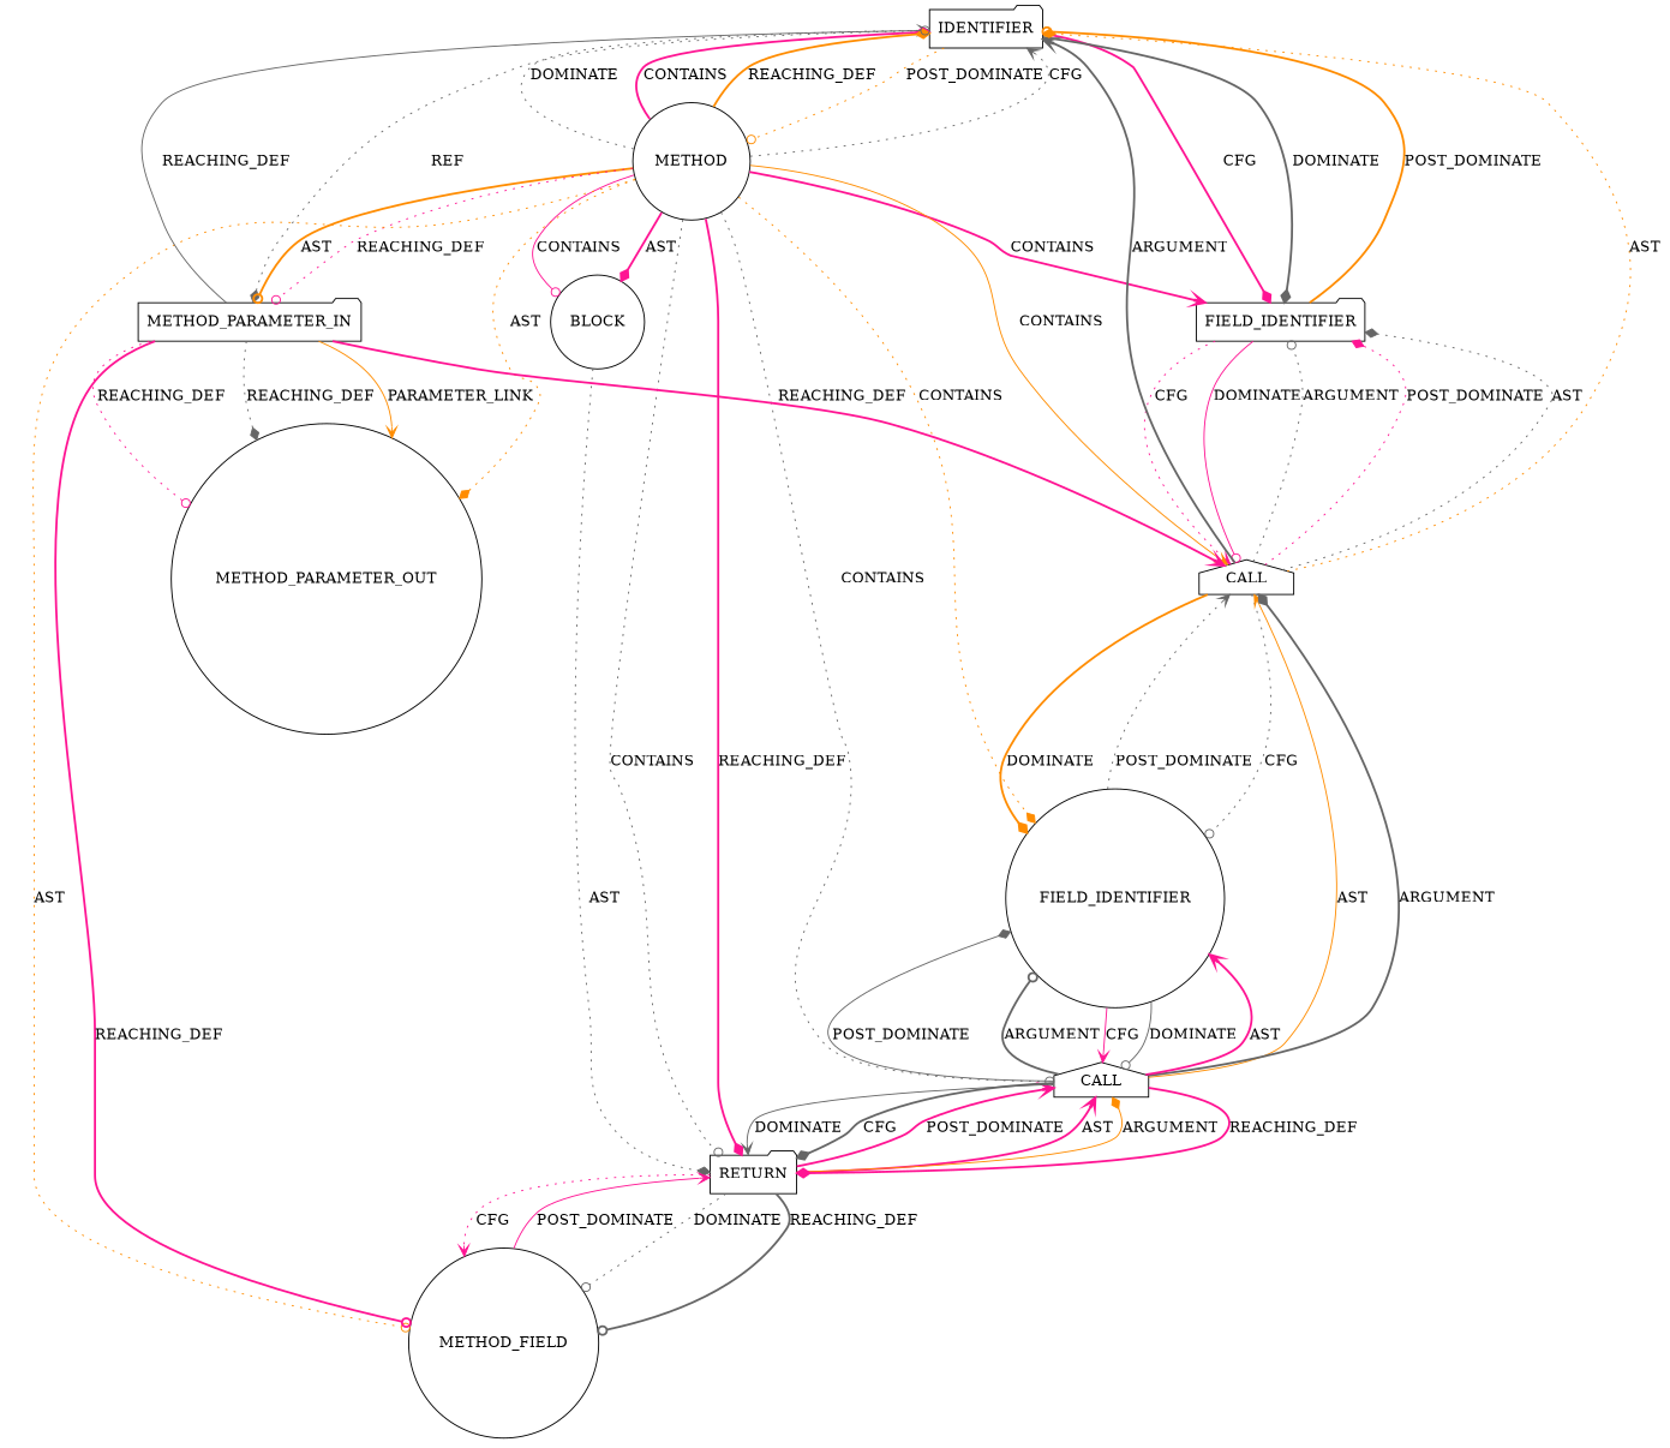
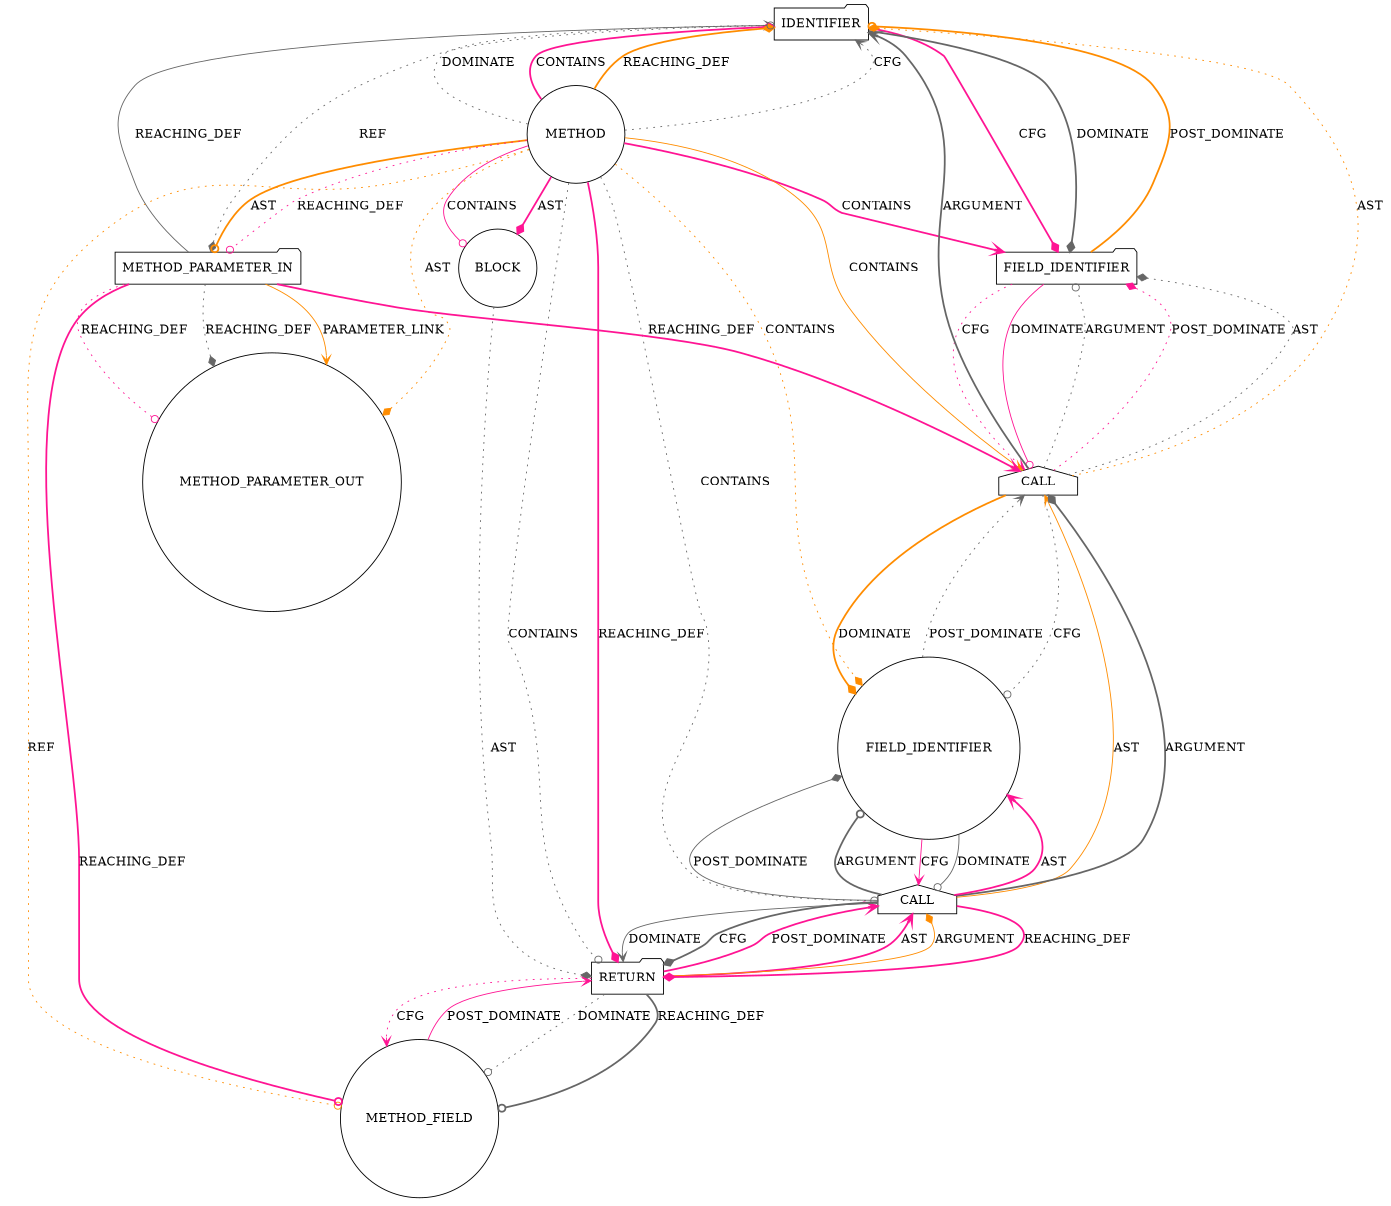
  digraph {
    node [CODE="struct ceph_connection *con" COLUMN_NUMBER=9 LINE_NUMBER=3517 ORDER=1 shape=circle]
    edge [arrowhead=diamond color=gray40 style=dotted]
    n1 [ARGUMENT_INDEX=1 CODE=con NAME=con TYPE_FULL_NAME="ceph_connection*" label=IDENTIFIER shape=folder]
    n2 [ARGUMENT_INDEX=2 CANONICAL_NAME=v2 CODE=v2 ORDER=2 label=FIELD_IDENTIFIER shape=folder]
    n3 [AST_PARENT_FULL_NAME="file_code_old-a282a2f-decode_preamble-523.c:<global>" AST_PARENT_TYPE=TYPE_DECL CODE="bool ceph_con_v2_opened(struct ceph_connection *con)\n{\n	return con->v2.peer_global_seq;\n}" COLUMN_NUMBER=1 COLUMN_NUMBER_END=1 FILENAME="file_code_old-a282a2f-decode_preamble-523.c" FULL_NAME=ceph_con_v2_opened IS_EXTERNAL=false LINE_NUMBER=3515 LINE_NUMBER_END=3518 NAME=ceph_con_v2_opened ORDER=133 SIGNATURE="bool ceph_con_v2_opened (ceph_connection*)" label=METHOD]
    n4 [COLUMN_NUMBER=25 EVALUATION_STRATEGY=BY_VALUE INDEX=1 IS_VARIADIC=false LINE_NUMBER=3515 NAME=con TYPE_FULL_NAME="ceph_connection*" label=METHOD_PARAMETER_IN shape=folder]
    n5 [ARGUMENT_INDEX=1 CODE="con->v2" DISPATCH_TYPE=STATIC_DISPATCH METHOD_FULL_NAME="<operator>.indirectFieldAccess" NAME="<operator>.indirectFieldAccess" TYPE_FULL_NAME="<empty>" label=CALL shape=house]
    n6 [ARGUMENT_INDEX=-1 CODE="{\n	return con->v2.peer_global_seq;\n}" COLUMN_NUMBER=1 LINE_NUMBER=3516 ORDER=2 TYPE_FULL_NAME=void label=BLOCK]
    n7 [ARGUMENT_INDEX=-1 CODE="return con->v2.peer_global_seq;" COLUMN_NUMBER=2 label=RETURN shape=folder]
    n8 [CODE=RET COLUMN_NUMBER=1 EVALUATION_STRATEGY=BY_VALUE LINE_NUMBER=3515 ORDER=3 TYPE_FULL_NAME=bool label=METHOD_FIELD]
    n9 [ARGUMENT_INDEX=2 CANONICAL_NAME=peer_global_seq CODE=peer_global_seq ORDER=2 label=FIELD_IDENTIFIER]
    n10 [ARGUMENT_INDEX=-1 CODE="con->v2.peer_global_seq" DISPATCH_TYPE=STATIC_DISPATCH METHOD_FULL_NAME="<operator>.fieldAccess" NAME="<operator>.fieldAccess" TYPE_FULL_NAME="<empty>" label=CALL shape=house]
    n11 [COLUMN_NUMBER=25 EVALUATION_STRATEGY=BY_VALUE INDEX=1 IS_VARIADIC=false LINE_NUMBER=3515 NAME=con TYPE_FULL_NAME="ceph_connection*" label=METHOD_PARAMETER_OUT]
    n1 -> n2 [color=deeppink label=CFG style=bold]
    n1 -> n2 [label=DOMINATE style=bold]
-   n1 -> n3 [arrowhead=odot color=darkorange label=POST_DOMINATE]
    n1 -> n4 [label=REF]
    n2 -> n1 [arrowhead=odot color=darkorange label=POST_DOMINATE style=bold]
    n2 -> n5 [arrowhead=vee color=deeppink label=CFG]
    n2 -> n5 [arrowhead=odot color=deeppink label=DOMINATE style=solid]
    n3 -> n1 [arrowhead=vee label=CFG]
    n3 -> n1 [arrowhead=vee label=DOMINATE]
    n3 -> n1 [color=deeppink label=CONTAINS style=bold]
    n3 -> n1 [color=darkorange label=REACHING_DEF style=bold]
    n3 -> n2 [arrowhead=vee color=deeppink label=CONTAINS style=bold]
    n3 -> n4 [arrowhead=odot color=darkorange label=AST style=bold]
    n3 -> n4 [arrowhead=odot color=deeppink label=REACHING_DEF]
    n3 -> n5 [arrowhead=vee color=darkorange label=CONTAINS style=solid]
    n3 -> n6 [arrowhead=odot color=deeppink label=CONTAINS style=solid]
    n3 -> n6 [color=deeppink label=AST style=bold]
    n3 -> n7 [arrowhead=odot label=CONTAINS]
    n3 -> n7 [color=deeppink label=REACHING_DEF style=bold]
-   n3 -> n8 [arrowhead=odot color=darkorange label=AST]
+   n3 -> n8 [arrowhead=odot color=darkorange label=REF]
    n3 -> n9 [color=darkorange label=CONTAINS]
    n3 -> n10 [arrowhead=odot label=CONTAINS]
    n3 -> n11 [color=darkorange label=AST]
    n4 -> n1 [VARIABLE=con arrowhead=odot label=REACHING_DEF style=solid]
    n4 -> n5 [VARIABLE=con arrowhead=vee color=deeppink label=REACHING_DEF style=bold]
    n4 -> n8 [VARIABLE=con arrowhead=odot color=deeppink label=REACHING_DEF style=bold]
    n4 -> n11 [arrowhead=vee color=darkorange label=PARAMETER_LINK style=solid]
    n4 -> n11 [VARIABLE=con arrowhead=odot color=deeppink label=REACHING_DEF]
    n4 -> n11 [VARIABLE=con label=REACHING_DEF]
    n5 -> n1 [color=darkorange label=AST]
    n5 -> n1 [arrowhead=vee label=ARGUMENT style=bold]
    n5 -> n2 [arrowhead=odot label=ARGUMENT]
    n5 -> n2 [color=deeppink label=POST_DOMINATE]
    n5 -> n2 [label=AST]
    n5 -> n9 [arrowhead=odot label=CFG]
    n5 -> n9 [color=darkorange label=DOMINATE style=bold]
    n6 -> n7 [label=AST]
    n7 -> n8 [arrowhead=odot label=DOMINATE]
    n7 -> n8 [VARIABLE="<RET>" arrowhead=odot label=REACHING_DEF style=bold]
    n7 -> n8 [arrowhead=vee color=deeppink label=CFG]
    n7 -> n10 [arrowhead=vee color=deeppink label=POST_DOMINATE style=bold]
    n7 -> n10 [arrowhead=vee color=deeppink label=AST style=bold]
    n7 -> n10 [color=darkorange label=ARGUMENT style=solid]
    n8 -> n7 [arrowhead=vee color=deeppink label=POST_DOMINATE style=solid]
    n9 -> n5 [arrowhead=vee label=POST_DOMINATE]
    n9 -> n10 [arrowhead=vee color=deeppink label=CFG style=solid]
    n9 -> n10 [arrowhead=odot label=DOMINATE style=solid]
    n10 -> n5 [arrowhead=vee color=darkorange label=AST style=solid]
    n10 -> n5 [label=ARGUMENT style=bold]
    n10 -> n7 [VARIABLE="con->v2.peer_global_seq" color=deeppink label=REACHING_DEF style=bold]
    n10 -> n7 [arrowhead=vee label=DOMINATE style=solid]
    n10 -> n7 [label=CFG style=bold]
    n10 -> n9 [arrowhead=vee color=deeppink label=AST style=bold]
    n10 -> n9 [label=POST_DOMINATE style=solid]
    n10 -> n9 [arrowhead=odot label=ARGUMENT style=bold]
  }
